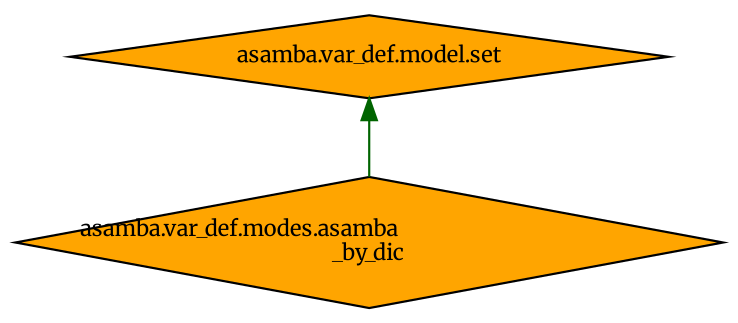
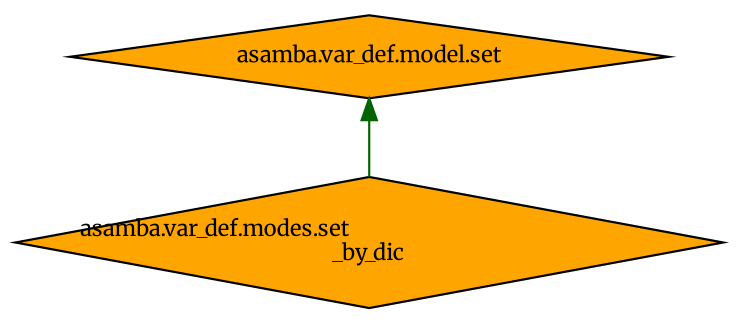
  digraph {
    rankdir=TB
    fontname=Merriweather
    node [color=black fillcolor=orange fontname=Merriweather fontsize=10 shape=diamond style=filled]
    n1 [fontcolor=black height=0.2 label="asamba.var_def.model.set" width=0.4]
-   n2 [height=0.2 label="asamba.var_def.modes.asamba\l_by_dic" width=0.4]
+   n2 [height=0.2 label="asamba.var_def.modes.set\l_by_dic" width=0.4]
    n1 -> n2 [color=darkgreen dir=back fontname=Merriweather fontsize=10 labelfontname=Helvetica labelfontsize=10 style=solid]
  }
